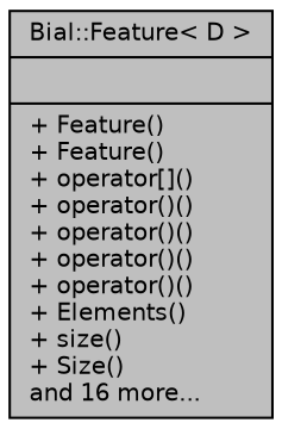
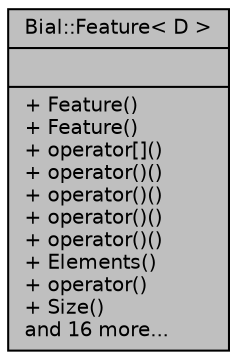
  digraph {
-   n1 [color=black fillcolor=grey75 fontcolor=black fontname=Helvetica fontsize=10 height=0.2 label="{Bial::Feature\< D \>\n||+ Feature()\l+ Feature()\l+ operator[]()\l+ operator()()\l+ operator()()\l+ operator()()\l+ operator()()\l+ Elements()\l+ size()\l+ Size()\land 16 more...\l}" shape=record style=filled width=0.4]
+   n1 [color=black fillcolor=grey75 fontcolor=black fontname=Helvetica fontsize=10 height=0.2 label="{Bial::Feature\< D \>\n||+ Feature()\l+ Feature()\l+ operator[]()\l+ operator()()\l+ operator()()\l+ operator()()\l+ operator()()\l+ Elements()\l+ operator()\l+ Size()\land 16 more...\l}" shape=record style=filled width=0.4]
  }
